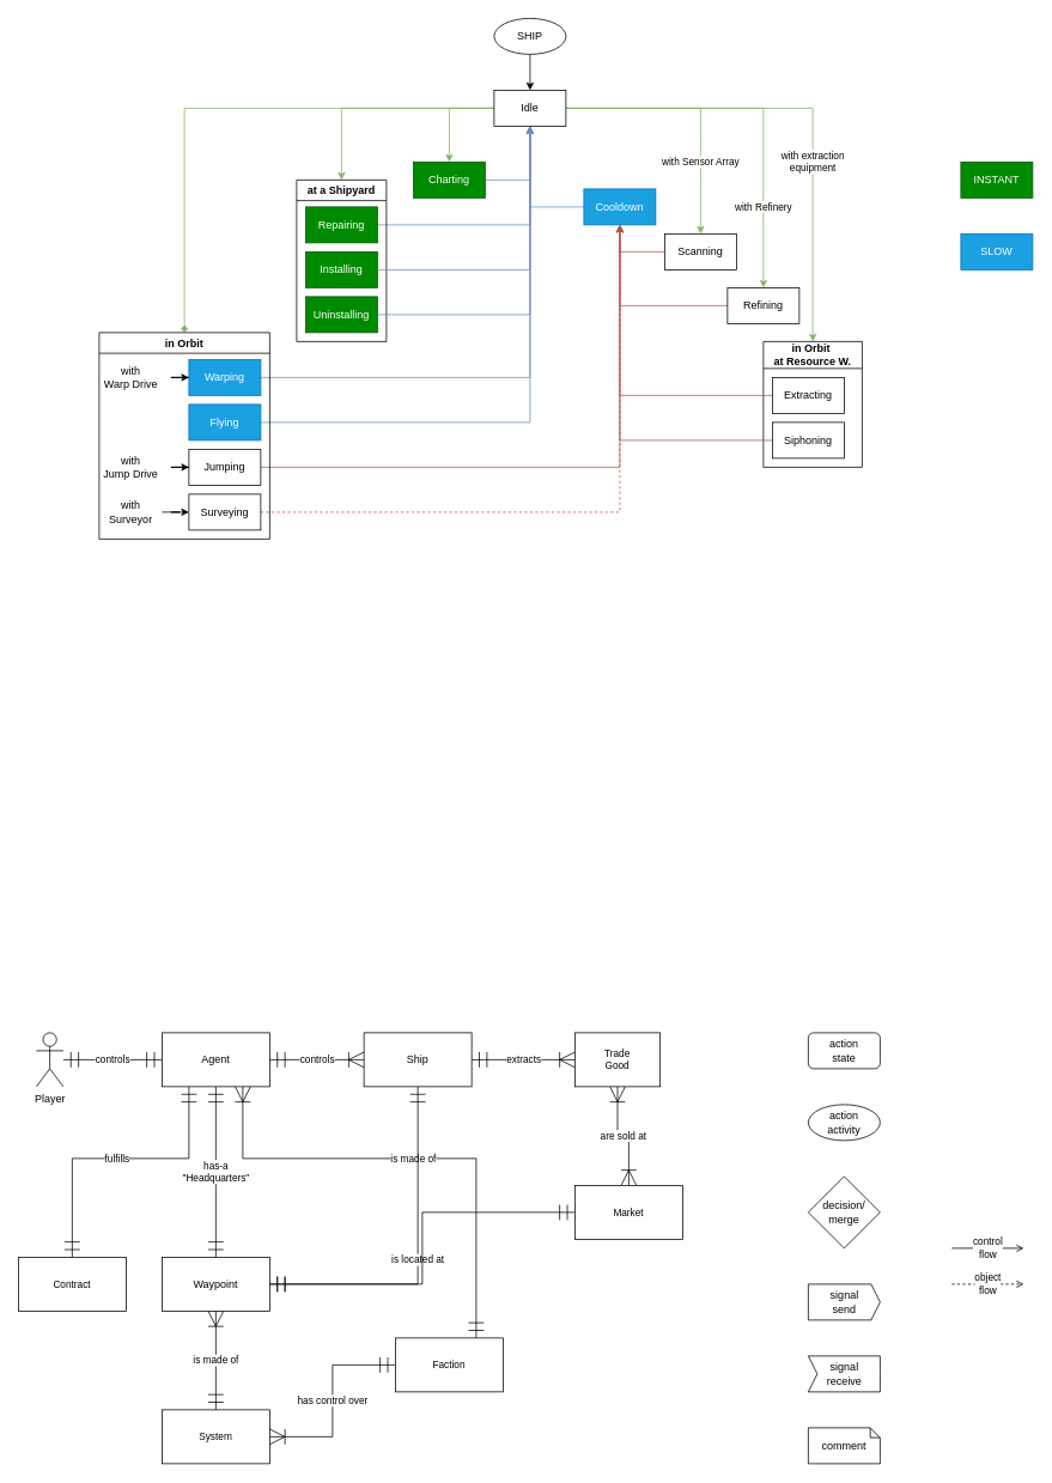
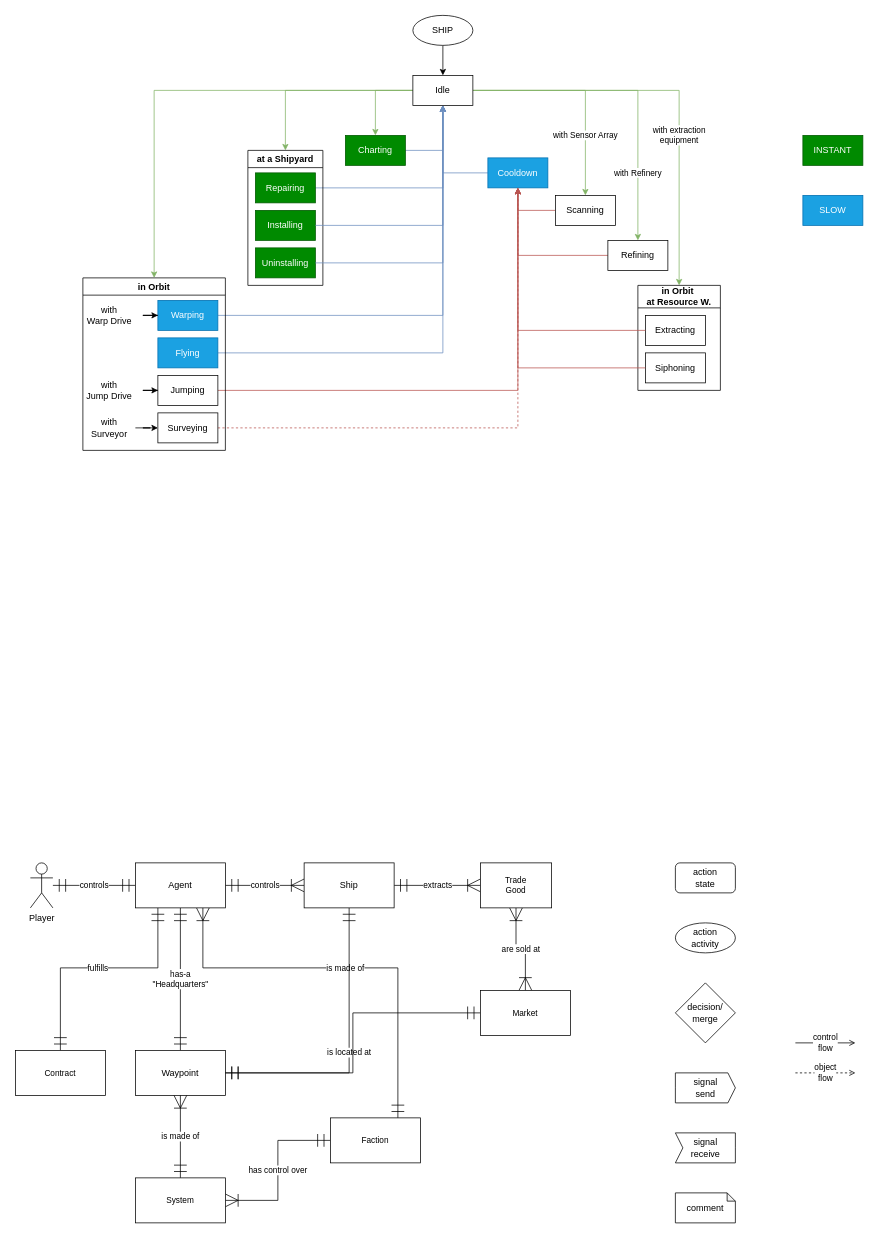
  <mxCell id="0" />
  <mxCell id="1" parent="0" />
  <mxCell id="2" value="controls" style="edgeStyle=orthogonalEdgeStyle;rounded=0;orthogonalLoop=1;jettySize=auto;html=1;entryX=0;entryY=0.5;entryDx=0;entryDy=0;strokeColor=default;align=center;verticalAlign=middle;fontFamily=Helvetica;fontSize=11;fontColor=default;labelBackgroundColor=default;startArrow=ERmandOne;startFill=0;startSize=15;endArrow=ERmandOne;endFill=0;endSize=15;" parent="1" source="3" target="8" edge="1"><mxGeometry relative="1" as="geometry" /></mxCell>
  <mxCell id="3" value="Player" style="shape=umlActor;verticalLabelPosition=bottom;verticalAlign=top;html=1;outlineConnect=0;" parent="1" vertex="1"><mxGeometry x="40" y="1150" width="30" height="60" as="geometry" /></mxCell>
  <mxCell id="4" value="controls" style="edgeStyle=orthogonalEdgeStyle;rounded=0;orthogonalLoop=1;jettySize=auto;html=1;endArrow=ERoneToMany;endFill=0;endSize=15;startSize=15;startArrow=ERmandOne;startFill=0;" parent="1" source="8" target="12" edge="1"><mxGeometry relative="1" as="geometry"><mxPoint x="460" y="1180" as="targetPoint" /></mxGeometry></mxCell>
  <mxCell id="5" value="&lt;div&gt;has-a&lt;/div&gt;&lt;div&gt;&quot;Headquarters&quot;&lt;br&gt;&lt;/div&gt;" style="edgeStyle=orthogonalEdgeStyle;rounded=0;orthogonalLoop=1;jettySize=auto;html=1;entryX=0.5;entryY=0;entryDx=0;entryDy=0;strokeColor=default;align=center;verticalAlign=middle;fontFamily=Helvetica;fontSize=11;fontColor=default;labelBackgroundColor=default;startArrow=ERmandOne;startFill=0;startSize=15;endArrow=ERmandOne;endFill=0;endSize=15;" parent="1" source="8" target="9" edge="1"><mxGeometry relative="1" as="geometry" /></mxCell>
  <mxCell id="6" value="fulfills" style="edgeStyle=orthogonalEdgeStyle;rounded=0;orthogonalLoop=1;jettySize=auto;html=1;exitX=0.25;exitY=1;exitDx=0;exitDy=0;entryX=0.5;entryY=0;entryDx=0;entryDy=0;strokeColor=default;align=center;verticalAlign=middle;fontFamily=Helvetica;fontSize=11;fontColor=default;labelBackgroundColor=default;startArrow=ERmandOne;startFill=0;startSize=15;endArrow=ERmandOne;endFill=0;endSize=15;" parent="1" source="8" target="13" edge="1"><mxGeometry relative="1" as="geometry"><Array as="points"><mxPoint x="210" y="1290" /><mxPoint x="80" y="1290" /></Array></mxGeometry></mxCell>
  <mxCell id="7" value="is made of" style="edgeStyle=orthogonalEdgeStyle;rounded=0;orthogonalLoop=1;jettySize=auto;html=1;exitX=0.75;exitY=1;exitDx=0;exitDy=0;strokeColor=default;align=center;verticalAlign=middle;fontFamily=Helvetica;fontSize=11;fontColor=default;labelBackgroundColor=default;startArrow=ERoneToMany;startFill=0;startSize=15;endArrow=ERmandOne;endFill=0;endSize=15;entryX=0.75;entryY=0;entryDx=0;entryDy=0;" parent="1" source="8" target="15" edge="1"><mxGeometry relative="1" as="geometry"><mxPoint x="280" y="1640" as="targetPoint" /><Array as="points"><mxPoint x="270" y="1290" /><mxPoint x="530" y="1290" /></Array></mxGeometry></mxCell>
  <mxCell id="8" value="&lt;div&gt;Agent&lt;/div&gt;" style="rounded=0;whiteSpace=wrap;html=1;" parent="1" vertex="1"><mxGeometry x="180" y="1150" width="120" height="60" as="geometry" /></mxCell>
  <mxCell id="9" value="Waypoint" style="rounded=0;whiteSpace=wrap;html=1;" parent="1" vertex="1"><mxGeometry x="180" y="1400" width="120" height="60" as="geometry" /></mxCell>
  <mxCell id="10" value="is located at" style="edgeStyle=orthogonalEdgeStyle;rounded=0;orthogonalLoop=1;jettySize=auto;html=1;entryX=1;entryY=0.5;entryDx=0;entryDy=0;strokeColor=default;align=center;verticalAlign=middle;fontFamily=Helvetica;fontSize=11;fontColor=default;labelBackgroundColor=default;startArrow=ERmandOne;startFill=0;startSize=15;endArrow=ERmandOne;endFill=0;endSize=15;exitX=0.5;exitY=1;exitDx=0;exitDy=0;" parent="1" source="12" target="9" edge="1"><mxGeometry relative="1" as="geometry" /></mxCell>
  <mxCell id="11" value="extracts" style="edgeStyle=orthogonalEdgeStyle;rounded=0;orthogonalLoop=1;jettySize=auto;html=1;strokeColor=default;align=center;verticalAlign=middle;fontFamily=Helvetica;fontSize=11;fontColor=default;labelBackgroundColor=default;startArrow=ERmandOne;startFill=0;startSize=15;endArrow=ERoneToMany;endFill=0;endSize=15;" parent="1" source="12" target="19" edge="1"><mxGeometry relative="1" as="geometry" /></mxCell>
  <mxCell id="12" value="Ship" style="rounded=0;whiteSpace=wrap;html=1;" parent="1" vertex="1"><mxGeometry x="405" y="1150" width="120" height="60" as="geometry" /></mxCell>
  <mxCell id="13" value="Contract" style="rounded=0;whiteSpace=wrap;html=1;fontFamily=Helvetica;fontSize=11;fontColor=default;labelBackgroundColor=default;" parent="1" vertex="1"><mxGeometry x="20" y="1400" width="120" height="60" as="geometry" /></mxCell>
  <mxCell id="14" value="has control over" style="edgeStyle=orthogonalEdgeStyle;rounded=0;orthogonalLoop=1;jettySize=auto;html=1;entryX=1;entryY=0.5;entryDx=0;entryDy=0;strokeColor=default;align=center;verticalAlign=middle;fontFamily=Helvetica;fontSize=11;fontColor=default;labelBackgroundColor=default;startArrow=ERmandOne;startFill=0;startSize=15;endArrow=ERoneToMany;endFill=0;endSize=15;" parent="1" source="15" target="17" edge="1"><mxGeometry relative="1" as="geometry" /></mxCell>
  <mxCell id="15" value="Faction" style="rounded=0;whiteSpace=wrap;html=1;fontFamily=Helvetica;fontSize=11;fontColor=default;labelBackgroundColor=default;" parent="1" vertex="1"><mxGeometry x="440" y="1490" width="120" height="60" as="geometry" /></mxCell>
  <mxCell id="16" value="is made of" style="edgeStyle=orthogonalEdgeStyle;rounded=0;orthogonalLoop=1;jettySize=auto;html=1;strokeColor=default;align=center;verticalAlign=middle;fontFamily=Helvetica;fontSize=11;fontColor=default;labelBackgroundColor=default;startArrow=ERmandOne;startFill=0;startSize=15;endArrow=ERoneToMany;endFill=0;endSize=15;" parent="1" source="17" target="9" edge="1"><mxGeometry relative="1" as="geometry" /></mxCell>
  <mxCell id="17" value="System" style="rounded=0;whiteSpace=wrap;html=1;fontFamily=Helvetica;fontSize=11;fontColor=default;labelBackgroundColor=default;" parent="1" vertex="1"><mxGeometry x="180" y="1570" width="120" height="60" as="geometry" /></mxCell>
  <mxCell id="18" value="are sold at" style="edgeStyle=orthogonalEdgeStyle;rounded=0;orthogonalLoop=1;jettySize=auto;html=1;strokeColor=default;align=center;verticalAlign=middle;fontFamily=Helvetica;fontSize=11;fontColor=default;labelBackgroundColor=default;startArrow=ERoneToMany;startFill=0;startSize=15;endArrow=ERoneToMany;endFill=0;endSize=15;" parent="1" source="19" target="21" edge="1"><mxGeometry relative="1" as="geometry" /></mxCell>
  <mxCell id="19" value="&lt;div&gt;Trade&lt;/div&gt;&lt;div&gt;Good&lt;br&gt;&lt;/div&gt;" style="rounded=0;whiteSpace=wrap;html=1;fontFamily=Helvetica;fontSize=11;fontColor=default;labelBackgroundColor=default;" parent="1" vertex="1"><mxGeometry x="640" y="1150" width="95" height="60" as="geometry" /></mxCell>
  <mxCell id="20" style="edgeStyle=orthogonalEdgeStyle;rounded=0;orthogonalLoop=1;jettySize=auto;html=1;entryX=1;entryY=0.5;entryDx=0;entryDy=0;strokeColor=default;align=center;verticalAlign=middle;fontFamily=Helvetica;fontSize=11;fontColor=default;labelBackgroundColor=default;startArrow=ERmandOne;startFill=0;startSize=15;endArrow=ERmandOne;endFill=0;endSize=15;" parent="1" source="21" target="9" edge="1"><mxGeometry relative="1" as="geometry"><Array as="points"><mxPoint x="470" y="1350" /><mxPoint x="470" y="1430" /></Array></mxGeometry></mxCell>
  <mxCell id="21" value="Market" style="rounded=0;whiteSpace=wrap;html=1;fontFamily=Helvetica;fontSize=11;fontColor=default;labelBackgroundColor=default;" parent="1" vertex="1"><mxGeometry x="640" y="1320" width="120" height="60" as="geometry" /></mxCell>
  <mxCell id="22" value="&lt;div&gt;decision/&lt;/div&gt;&lt;div&gt;merge&lt;br&gt;&lt;/div&gt;" style="rhombus;whiteSpace=wrap;html=1;" parent="1" vertex="1"><mxGeometry x="900" y="1310" width="80" height="80" as="geometry" /></mxCell>
  <mxCell id="23" value="&lt;div&gt;action&lt;/div&gt;&lt;div&gt;state&lt;br&gt;&lt;/div&gt;" style="rounded=1;whiteSpace=wrap;html=1;" parent="1" vertex="1"><mxGeometry x="900" y="1150" width="80" height="40" as="geometry" /></mxCell>
  <mxCell id="24" value="&lt;div&gt;action&lt;/div&gt;&lt;div&gt;activity&lt;br&gt;&lt;/div&gt;" style="ellipse;whiteSpace=wrap;html=1;" parent="1" vertex="1"><mxGeometry x="900" y="1230" width="80" height="40" as="geometry" /></mxCell>
  <mxCell id="25" value="&lt;div&gt;control&lt;/div&gt;&lt;div&gt;flow&lt;br&gt;&lt;/div&gt;" style="endArrow=open;html=1;rounded=0;endFill=0;" parent="1" edge="1"><mxGeometry width="50" height="50" relative="1" as="geometry"><mxPoint x="1060" y="1390" as="sourcePoint" /><mxPoint x="1140" y="1390" as="targetPoint" /></mxGeometry></mxCell>
  <mxCell id="26" value="&lt;div&gt;object&lt;/div&gt;&lt;div&gt;flow&lt;br&gt;&lt;/div&gt;" style="endArrow=open;html=1;rounded=0;endFill=0;dashed=1;" parent="1" edge="1"><mxGeometry width="50" height="50" relative="1" as="geometry"><mxPoint x="1060" y="1430" as="sourcePoint" /><mxPoint x="1140" y="1430" as="targetPoint" /></mxGeometry></mxCell>
  <mxCell id="27" value="&lt;div&gt;signal&lt;/div&gt;&lt;div&gt;send&lt;br&gt;&lt;/div&gt;" style="html=1;shadow=0;dashed=0;align=center;verticalAlign=middle;shape=mxgraph.arrows2.arrow;dy=0;dx=10;notch=0;" parent="1" vertex="1"><mxGeometry x="900" y="1430" width="80" height="40" as="geometry" /></mxCell>
  <mxCell id="28" value="&lt;div&gt;signal&lt;/div&gt;&lt;div&gt;receive&lt;br&gt;&lt;/div&gt;" style="html=1;shadow=0;dashed=0;align=center;verticalAlign=middle;shape=mxgraph.arrows2.arrow;dy=0;dx=0;notch=10;" parent="1" vertex="1"><mxGeometry x="900" y="1510" width="80" height="40" as="geometry" /></mxCell>
  <mxCell id="29" value="comment" style="shape=note;whiteSpace=wrap;html=1;backgroundOutline=1;darkOpacity=0.05;size=11;" parent="1" vertex="1"><mxGeometry x="900" y="1590" width="80" height="40" as="geometry" /></mxCell>
  <mxCell id="30" style="edgeStyle=orthogonalEdgeStyle;rounded=0;orthogonalLoop=1;jettySize=auto;html=1;entryX=0.5;entryY=0;entryDx=0;entryDy=0;" edge="1" parent="1" source="31" target="38"><mxGeometry relative="1" as="geometry" /></mxCell>
  <mxCell id="31" value="SHIP" style="ellipse;whiteSpace=wrap;html=1;" vertex="1" parent="1"><mxGeometry x="550" y="20" width="80" height="40" as="geometry" /></mxCell>
  <mxCell id="32" style="edgeStyle=orthogonalEdgeStyle;rounded=0;orthogonalLoop=1;jettySize=auto;html=1;fillColor=#d5e8d4;strokeColor=#82b366;" edge="1" parent="1" source="38" target="48"><mxGeometry relative="1" as="geometry" /></mxCell>
- <mxCell id="33" style="edgeStyle=orthogonalEdgeStyle;rounded=0;orthogonalLoop=1;jettySize=auto;html=1;fillColor=#d5e8d4;strokeColor=#82b366;endArrow=diamond;" edge="1" parent="1" source="38" target="54"><mxGeometry relative="1" as="geometry" /></mxCell>
+ <mxCell id="33" style="edgeStyle=orthogonalEdgeStyle;rounded=0;orthogonalLoop=1;jettySize=auto;html=1;fillColor=#d5e8d4;strokeColor=#82b366;" edge="1" parent="1" source="38" target="54"><mxGeometry relative="1" as="geometry" /></mxCell>
  <mxCell id="34" value="&lt;div&gt;with extraction&lt;/div&gt;&lt;div&gt;equipment&lt;br&gt;&lt;/div&gt;" style="edgeStyle=orthogonalEdgeStyle;rounded=0;orthogonalLoop=1;jettySize=auto;html=1;fillColor=#d5e8d4;strokeColor=#82b366;" edge="1" parent="1" source="38" target="65"><mxGeometry x="0.252" relative="1" as="geometry"><mxPoint as="offset" /></mxGeometry></mxCell>
  <mxCell id="35" style="edgeStyle=orthogonalEdgeStyle;rounded=0;orthogonalLoop=1;jettySize=auto;html=1;fillColor=#d5e8d4;strokeColor=#82b366;" edge="1" parent="1" source="38" target="40"><mxGeometry relative="1" as="geometry" /></mxCell>
  <mxCell id="36" value="with Sensor Array" style="edgeStyle=orthogonalEdgeStyle;rounded=0;orthogonalLoop=1;jettySize=auto;html=1;fillColor=#d5e8d4;strokeColor=#82b366;" edge="1" parent="1" source="38" target="69"><mxGeometry x="0.448" relative="1" as="geometry"><mxPoint as="offset" /></mxGeometry></mxCell>
  <mxCell id="37" value="with Refinery" style="edgeStyle=orthogonalEdgeStyle;rounded=0;orthogonalLoop=1;jettySize=auto;html=1;fillColor=#d5e8d4;strokeColor=#82b366;" edge="1" parent="1" source="38" target="72"><mxGeometry x="0.571" relative="1" as="geometry"><mxPoint as="offset" /></mxGeometry></mxCell>
  <mxCell id="38" value="Idle" style="rounded=0;whiteSpace=wrap;html=1;" vertex="1" parent="1"><mxGeometry x="550" y="100" width="80" height="40" as="geometry" /></mxCell>
  <mxCell id="39" style="edgeStyle=orthogonalEdgeStyle;rounded=0;orthogonalLoop=1;jettySize=auto;html=1;fillColor=#dae8fc;strokeColor=#6c8ebf;" edge="1" parent="1" source="40" target="38"><mxGeometry relative="1" as="geometry" /></mxCell>
  <mxCell id="40" value="Charting" style="rounded=0;whiteSpace=wrap;html=1;fillColor=#008a00;fontColor=#ffffff;strokeColor=#005700;" vertex="1" parent="1"><mxGeometry x="460" y="180" width="80" height="40" as="geometry" /></mxCell>
  <mxCell id="41" style="edgeStyle=orthogonalEdgeStyle;rounded=0;orthogonalLoop=1;jettySize=auto;html=1;fillColor=#dae8fc;strokeColor=#6c8ebf;" edge="1" parent="1" source="42" target="38"><mxGeometry relative="1" as="geometry" /></mxCell>
  <mxCell id="42" value="&lt;div&gt;Cooldown&lt;br&gt;&lt;/div&gt;" style="rounded=0;whiteSpace=wrap;html=1;fillColor=#1ba1e2;fontColor=#ffffff;strokeColor=#006EAF;" vertex="1" parent="1"><mxGeometry x="650" y="210" width="80" height="40" as="geometry" /></mxCell>
  <mxCell id="43" style="edgeStyle=orthogonalEdgeStyle;rounded=0;orthogonalLoop=1;jettySize=auto;html=1;fillColor=#dae8fc;strokeColor=#6c8ebf;" edge="1" parent="1" source="56" target="38"><mxGeometry relative="1" as="geometry" /></mxCell>
  <mxCell id="44" style="edgeStyle=orthogonalEdgeStyle;rounded=0;orthogonalLoop=1;jettySize=auto;html=1;fillColor=#f8cecc;strokeColor=#b85450;" edge="1" parent="1" source="55" target="42"><mxGeometry relative="1" as="geometry" /></mxCell>
  <mxCell id="45" style="edgeStyle=orthogonalEdgeStyle;rounded=0;orthogonalLoop=1;jettySize=auto;html=1;fillColor=#f8cecc;strokeColor=#b85450;dashed=1;" edge="1" parent="1" source="58" target="42"><mxGeometry relative="1" as="geometry" /></mxCell>
  <mxCell id="46" style="edgeStyle=orthogonalEdgeStyle;rounded=0;orthogonalLoop=1;jettySize=auto;html=1;fillColor=#dae8fc;strokeColor=#6c8ebf;" edge="1" parent="1" source="49" target="38"><mxGeometry relative="1" as="geometry" /></mxCell>
  <mxCell id="47" style="edgeStyle=orthogonalEdgeStyle;rounded=0;orthogonalLoop=1;jettySize=auto;html=1;fillColor=#dae8fc;strokeColor=#6c8ebf;" edge="1" parent="1" source="57" target="38"><mxGeometry relative="1" as="geometry" /></mxCell>
  <mxCell id="48" value="at a Shipyard" style="swimlane;whiteSpace=wrap;html=1;" vertex="1" parent="1"><mxGeometry x="330" y="200" width="100" height="180" as="geometry"><mxRectangle x="850" y="580" width="120" height="40" as="alternateBounds" /></mxGeometry></mxCell>
  <mxCell id="49" value="Repairing" style="rounded=0;whiteSpace=wrap;html=1;fillColor=#008a00;fontColor=#ffffff;strokeColor=#005700;" vertex="1" parent="48"><mxGeometry x="10" y="30" width="80" height="40" as="geometry" /></mxCell>
  <mxCell id="50" value="Installing" style="rounded=0;whiteSpace=wrap;html=1;fillColor=#008a00;fontColor=#ffffff;strokeColor=#005700;" vertex="1" parent="48"><mxGeometry x="10" y="80" width="80" height="40" as="geometry" /></mxCell>
  <mxCell id="51" value="Uninstalling" style="rounded=0;whiteSpace=wrap;html=1;fillColor=#008a00;fontColor=#ffffff;strokeColor=#005700;" vertex="1" parent="48"><mxGeometry x="10" y="130" width="80" height="40" as="geometry" /></mxCell>
  <mxCell id="52" style="edgeStyle=orthogonalEdgeStyle;rounded=0;orthogonalLoop=1;jettySize=auto;html=1;fillColor=#dae8fc;strokeColor=#6c8ebf;" edge="1" parent="1" source="50" target="38"><mxGeometry relative="1" as="geometry" /></mxCell>
  <mxCell id="53" style="edgeStyle=orthogonalEdgeStyle;rounded=0;orthogonalLoop=1;jettySize=auto;html=1;fillColor=#dae8fc;strokeColor=#6c8ebf;" edge="1" parent="1" source="51" target="38"><mxGeometry relative="1" as="geometry" /></mxCell>
  <mxCell id="54" value="in Orbit" style="swimlane;whiteSpace=wrap;html=1;" vertex="1" parent="1"><mxGeometry x="110" y="370" width="190" height="230" as="geometry"><mxRectangle x="450" y="380" width="80" height="30" as="alternateBounds" /></mxGeometry></mxCell>
  <mxCell id="55" value="Jumping" style="rounded=0;whiteSpace=wrap;html=1;" vertex="1" parent="54"><mxGeometry x="100" y="130" width="80" height="40" as="geometry" /></mxCell>
  <mxCell id="56" value="Flying" style="rounded=0;whiteSpace=wrap;html=1;fillColor=#1ba1e2;fontColor=#ffffff;strokeColor=#006EAF;" vertex="1" parent="54"><mxGeometry x="100" y="80" width="80" height="40" as="geometry" /></mxCell>
  <mxCell id="57" value="Warping" style="rounded=0;whiteSpace=wrap;html=1;fillColor=#1ba1e2;fontColor=#ffffff;strokeColor=#006EAF;" vertex="1" parent="54"><mxGeometry x="100" y="30" width="80" height="40" as="geometry" /></mxCell>
  <mxCell id="58" value="Surveying" style="rounded=0;whiteSpace=wrap;html=1;" vertex="1" parent="54"><mxGeometry x="100" y="180" width="80" height="40" as="geometry" /></mxCell>
  <mxCell id="59" style="edgeStyle=orthogonalEdgeStyle;rounded=0;orthogonalLoop=1;jettySize=auto;html=1;" edge="1" parent="54" source="60" target="57"><mxGeometry relative="1" as="geometry" /></mxCell>
  <mxCell id="60" value="&lt;div&gt;with&lt;br&gt;&lt;/div&gt;&lt;div&gt;Warp Drive&lt;/div&gt;" style="text;html=1;align=center;verticalAlign=middle;resizable=0;points=[];autosize=1;strokeColor=none;fillColor=none;" vertex="1" parent="54"><mxGeometry x="-10" y="30" width="90" height="40" as="geometry" /></mxCell>
  <mxCell id="61" style="edgeStyle=orthogonalEdgeStyle;rounded=0;orthogonalLoop=1;jettySize=auto;html=1;" edge="1" parent="54" source="62" target="55"><mxGeometry relative="1" as="geometry" /></mxCell>
  <mxCell id="62" value="&lt;div&gt;with&lt;/div&gt;&lt;div&gt;Jump Drive&lt;br&gt;&lt;/div&gt;" style="text;html=1;align=center;verticalAlign=middle;resizable=0;points=[];autosize=1;strokeColor=none;fillColor=none;" vertex="1" parent="54"><mxGeometry x="-10" y="130" width="90" height="40" as="geometry" /></mxCell>
  <mxCell id="63" style="edgeStyle=orthogonalEdgeStyle;rounded=0;orthogonalLoop=1;jettySize=auto;html=1;" edge="1" parent="54" source="64" target="58"><mxGeometry relative="1" as="geometry" /></mxCell>
  <mxCell id="64" value="&lt;div&gt;with&lt;/div&gt;&lt;div&gt;Surveyor&lt;br&gt;&lt;/div&gt;" style="text;html=1;align=center;verticalAlign=middle;resizable=0;points=[];autosize=1;strokeColor=none;fillColor=none;" vertex="1" parent="54"><mxGeometry y="180" width="70" height="40" as="geometry" /></mxCell>
  <mxCell id="65" value="&lt;div&gt;in Orbit&amp;nbsp;&lt;/div&gt;&lt;div&gt;at Resource W.&lt;/div&gt;" style="swimlane;whiteSpace=wrap;html=1;startSize=30;" vertex="1" parent="1"><mxGeometry x="850" y="380" width="110" height="140" as="geometry"><mxRectangle x="500" y="490" width="170" height="30" as="alternateBounds" /></mxGeometry></mxCell>
  <mxCell id="66" value="Extracting" style="rounded=0;whiteSpace=wrap;html=1;" vertex="1" parent="65"><mxGeometry x="10" y="40" width="80" height="40" as="geometry" /></mxCell>
  <mxCell id="67" value="Siphoning" style="rounded=0;whiteSpace=wrap;html=1;" vertex="1" parent="65"><mxGeometry x="10" y="90" width="80" height="40" as="geometry" /></mxCell>
  <mxCell id="68" style="edgeStyle=orthogonalEdgeStyle;rounded=0;orthogonalLoop=1;jettySize=auto;html=1;fillColor=#f8cecc;strokeColor=#b85450;" edge="1" parent="1" source="69" target="42"><mxGeometry relative="1" as="geometry" /></mxCell>
  <mxCell id="69" value="Scanning" style="rounded=0;whiteSpace=wrap;html=1;" vertex="1" parent="1"><mxGeometry x="740" y="260" width="80" height="40" as="geometry" /></mxCell>
  <mxCell id="70" style="edgeStyle=orthogonalEdgeStyle;rounded=0;orthogonalLoop=1;jettySize=auto;html=1;fillColor=#f8cecc;strokeColor=#b85450;" edge="1" parent="1" source="66" target="42"><mxGeometry relative="1" as="geometry" /></mxCell>
  <mxCell id="71" style="edgeStyle=orthogonalEdgeStyle;rounded=0;orthogonalLoop=1;jettySize=auto;html=1;fillColor=#f8cecc;strokeColor=#b85450;" edge="1" parent="1" source="72" target="42"><mxGeometry relative="1" as="geometry" /></mxCell>
  <mxCell id="72" value="Refining" style="rounded=0;whiteSpace=wrap;html=1;" vertex="1" parent="1"><mxGeometry x="810" y="320" width="80" height="40" as="geometry" /></mxCell>
  <mxCell id="73" style="edgeStyle=orthogonalEdgeStyle;rounded=0;orthogonalLoop=1;jettySize=auto;html=1;fillColor=#f8cecc;strokeColor=#b85450;" edge="1" parent="1" source="67" target="42"><mxGeometry relative="1" as="geometry" /></mxCell>
  <mxCell id="74" value="INSTANT" style="rounded=0;whiteSpace=wrap;html=1;fillColor=#008a00;strokeColor=#005700;fontColor=#ffffff;" vertex="1" parent="1"><mxGeometry x="1070" y="180" width="80" height="40" as="geometry" /></mxCell>
  <mxCell id="75" value="SLOW" style="rounded=0;whiteSpace=wrap;html=1;fillColor=#1ba1e2;strokeColor=#006EAF;fontColor=#ffffff;" vertex="1" parent="1"><mxGeometry x="1070" y="260" width="80" height="40" as="geometry" /></mxCell>
